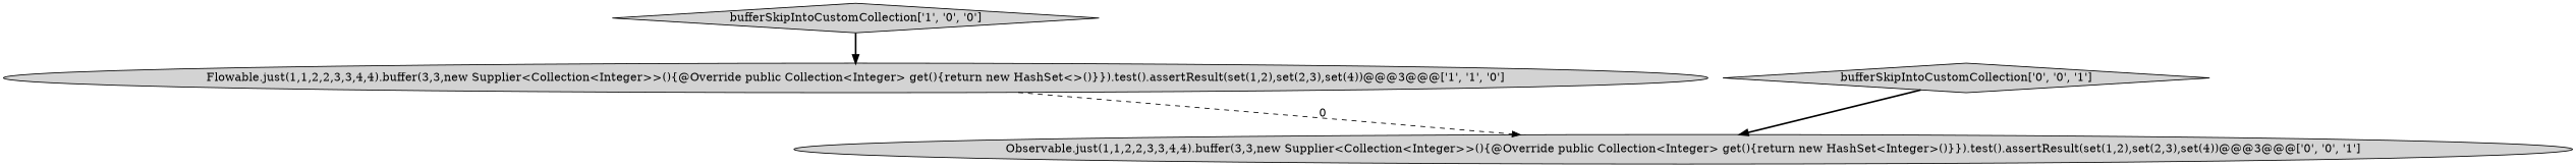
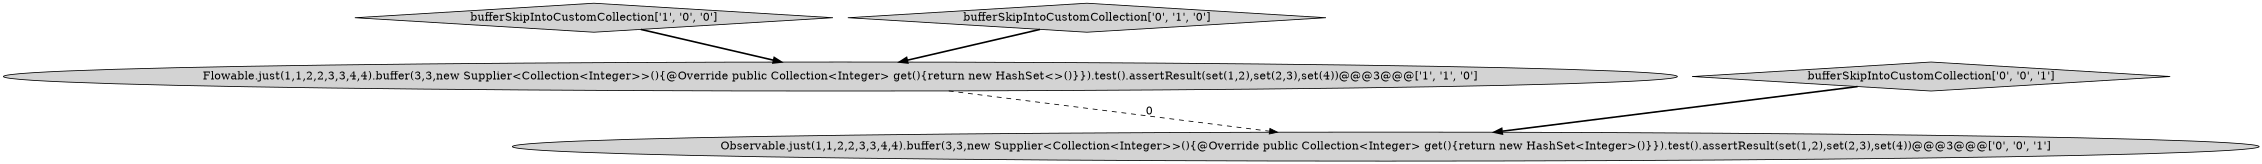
  digraph {
    node [fillcolor=lightgray shape=diamond style=filled]
    edge [style=bold]
    n1 [label="bufferSkipIntoCustomCollection['1', '0', '0']"]
    n2 [label="Flowable.just(1,1,2,2,3,3,4,4).buffer(3,3,new Supplier<Collection<Integer>>(){@Override public Collection<Integer> get(){return new HashSet<>()}}).test().assertResult(set(1,2),set(2,3),set(4))@@@3@@@['1', '1', '0']" shape=ellipse]
    n3 [label="bufferSkipIntoCustomCollection['0', '0', '1']"]
    n4 [label="Observable.just(1,1,2,2,3,3,4,4).buffer(3,3,new Supplier<Collection<Integer>>(){@Override public Collection<Integer> get(){return new HashSet<Integer>()}}).test().assertResult(set(1,2),set(2,3),set(4))@@@3@@@['0', '0', '1']" shape=ellipse]
+   n5 [label="bufferSkipIntoCustomCollection['0', '1', '0']"]
    n1 -> n2
    n2 -> n4 [label=0 style=dashed]
    n3 -> n4
+   n5 -> n2
  }
